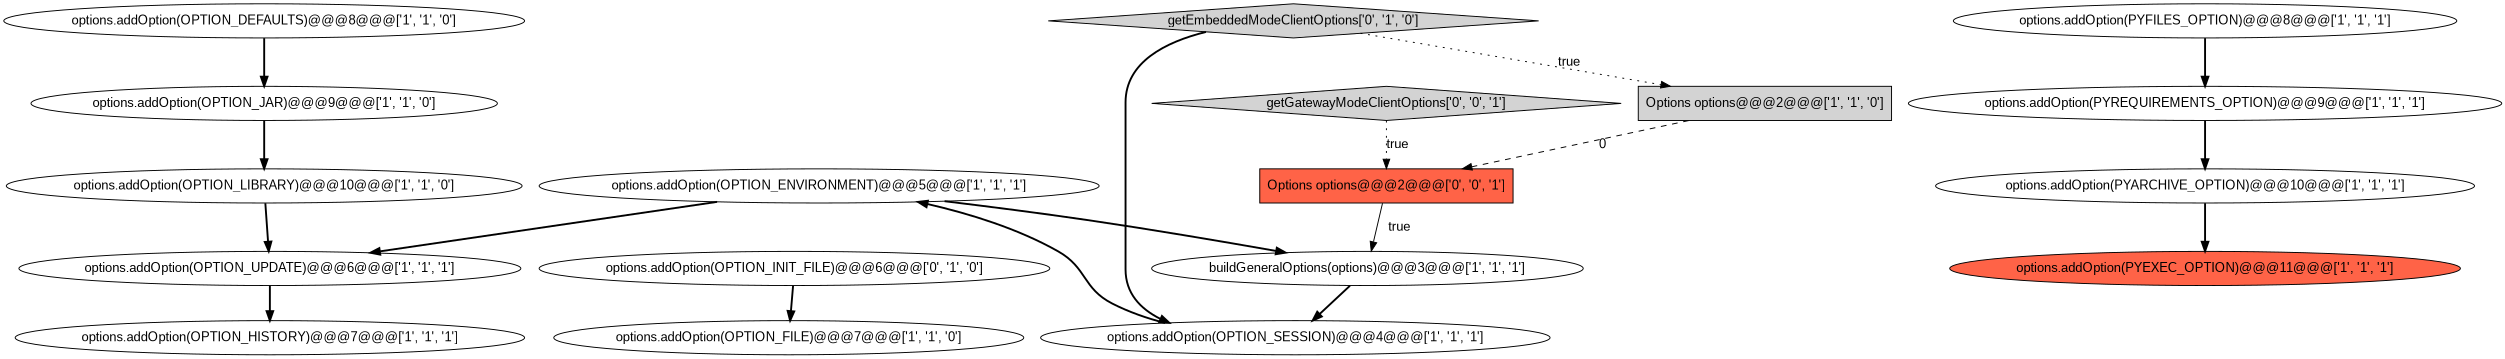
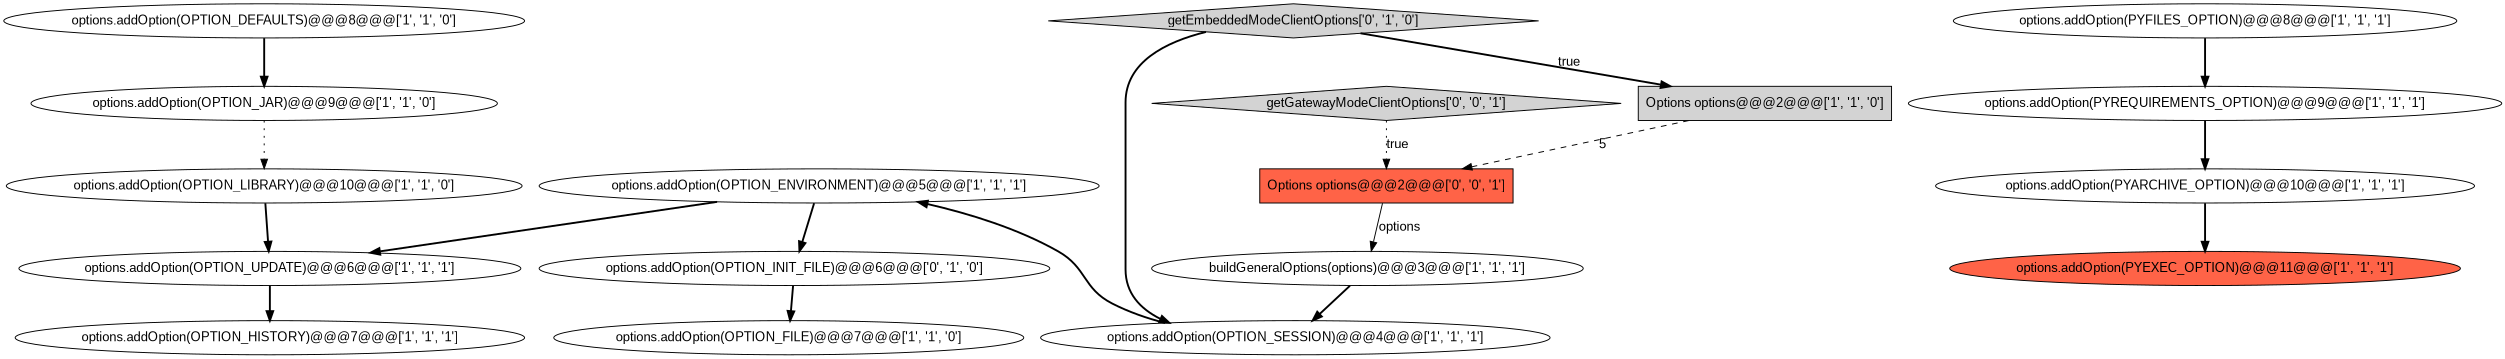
  digraph {
    fontname="Liberation Sans"
    node [fillcolor=white fontname="Liberation Sans" shape=ellipse style=filled]
    edge [fontname="Liberation Sans" style=bold]
    n1 [label="options.addOption(OPTION_HISTORY)@@@7@@@['1', '1', '1']"]
    n2 [label="options.addOption(PYFILES_OPTION)@@@8@@@['1', '1', '1']"]
    n3 [label="options.addOption(PYREQUIREMENTS_OPTION)@@@9@@@['1', '1', '1']"]
    n4 [label="options.addOption(PYARCHIVE_OPTION)@@@10@@@['1', '1', '1']"]
    n5 [fillcolor=tomato label="options.addOption(PYEXEC_OPTION)@@@11@@@['1', '1', '1']"]
    n6 [label="options.addOption(OPTION_LIBRARY)@@@10@@@['1', '1', '0']"]
    n7 [label="options.addOption(OPTION_UPDATE)@@@6@@@['1', '1', '1']"]
    n8 [fillcolor=tomato label="Options options@@@2@@@['0', '0', '1']" shape=box]
    n9 [label="buildGeneralOptions(options)@@@3@@@['1', '1', '1']"]
    n10 [label="options.addOption(OPTION_SESSION)@@@4@@@['1', '1', '1']"]
    n11 [label="options.addOption(OPTION_FILE)@@@7@@@['1', '1', '0']"]
    n12 [label="options.addOption(OPTION_DEFAULTS)@@@8@@@['1', '1', '0']"]
    n13 [label="options.addOption(OPTION_JAR)@@@9@@@['1', '1', '0']"]
    n14 [fillcolor=lightgray label="Options options@@@2@@@['1', '1', '0']" shape=box]
    n15 [label="options.addOption(OPTION_ENVIRONMENT)@@@5@@@['1', '1', '1']"]
    n16 [label="options.addOption(OPTION_INIT_FILE)@@@6@@@['0', '1', '0']"]
    n17 [fillcolor=lightgray label="getGatewayModeClientOptions['0', '0', '1']" shape=diamond]
    n18 [fillcolor=lightgray label="getEmbeddedModeClientOptions['0', '1', '0']" shape=diamond]
    n2 -> n3
    n3 -> n4
    n4 -> n5
    n6 -> n7
    n7 -> n1
-   n8 -> n9 [label=true style=solid]
+   n8 -> n9 [label=options style=solid]
    n9 -> n10
    n10 -> n15
    n12 -> n13
-   n13 -> n6
-   n14 -> n8 [label=0 style=dashed]
+   n13 -> n6 [style=dotted]
+   n14 -> n8 [label=5 style=dashed]
    n15 -> n7
-   n15 -> n9
+   n15 -> n16
    n16 -> n11
    n17 -> n8 [label=true style=dotted]
    n18 -> n10
-   n18 -> n14 [label=true style=dotted]
+   n18 -> n14 [label=true]
  }
